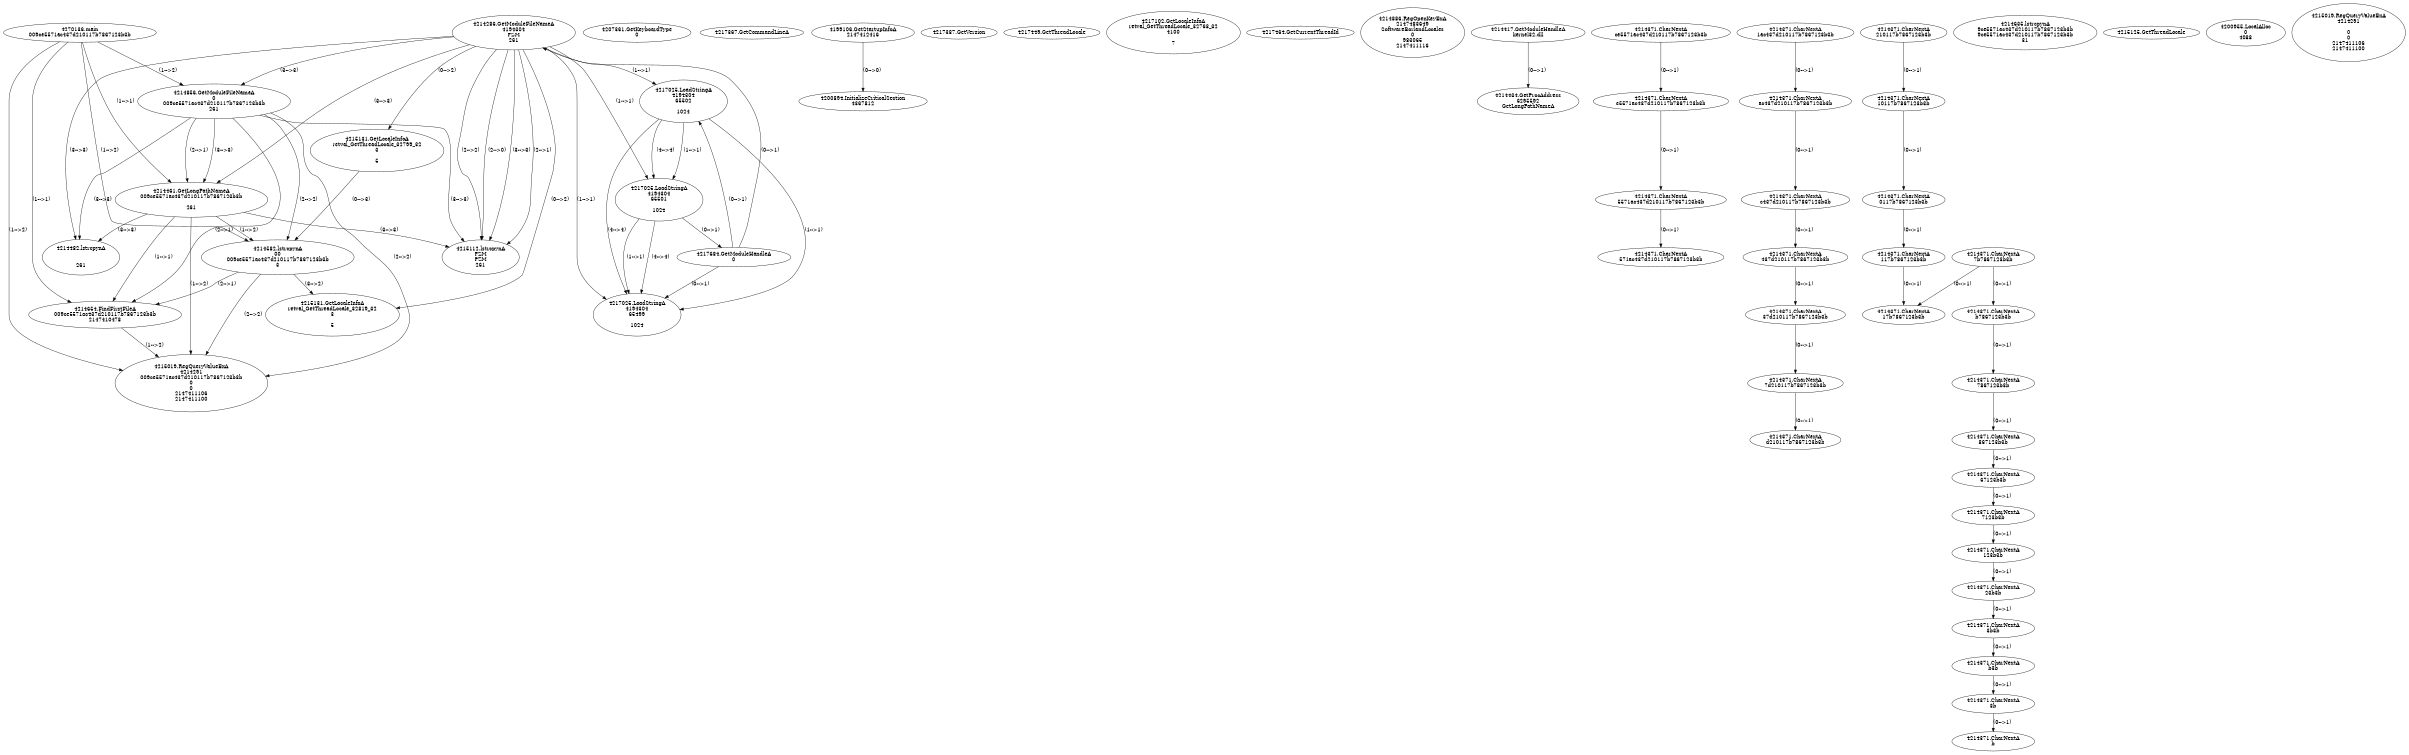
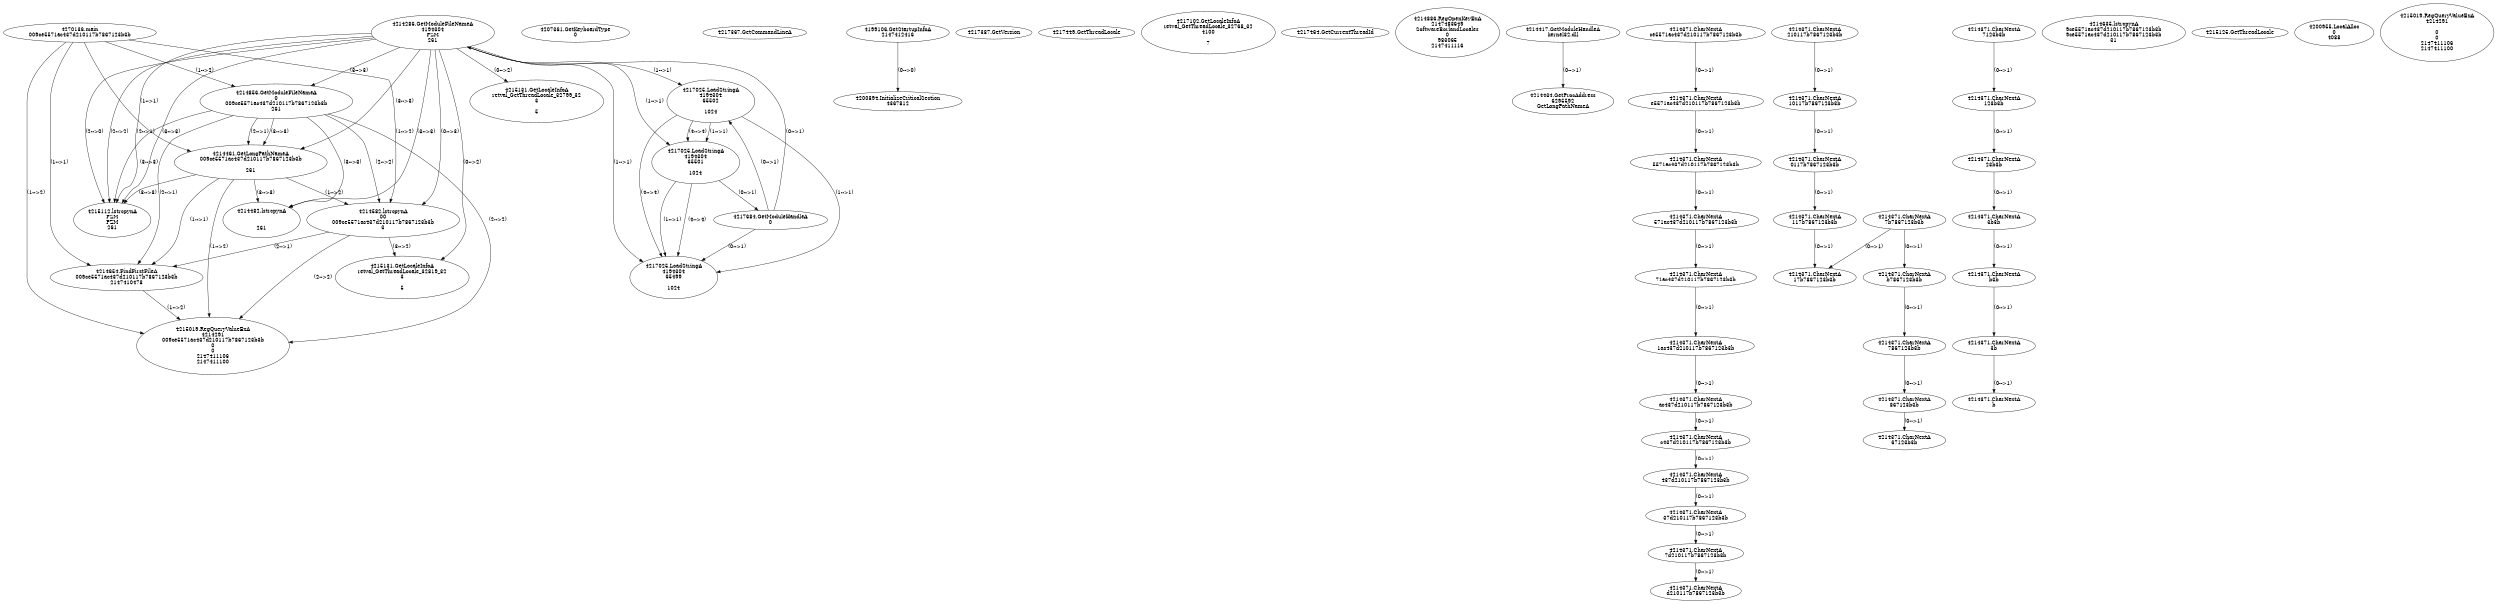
  digraph {
    n1 [label="4270136.main\n009ce5571ac437d210117b7867123b3b"]
    n2 [label="4214856.GetModuleFileNameA\n0\n009ce5571ac437d210117b7867123b3b\n261"]
    n3 [label="4214461.GetLongPathNameA\n009ce5571ac437d210117b7867123b3b\n\n261"]
    n4 [label="4214582.lstrcpynA\n00\n009ce5571ac437d210117b7867123b3b\n3"]
    n5 [label="4214654.FindFirstFileA\n009ce5571ac437d210117b7867123b3b\n2147410478"]
    n6 [label="4215019.RegQueryValueExA\n4214291\n009ce5571ac437d210117b7867123b3b\n0\n0\n2147411106\n2147411100"]
    n7 [label="4215112.lstrcpynA\nPZM\nPZM\n261"]
    n8 [label="4214482.lstrcpynA\n\n\n261"]
    n9 [label="4215131.GetLocaleInfoA\nretval_GetThreadLocale_32819_32\n3\n\n5"]
    n10 [label="4217684.GetModuleHandleA\n0"]
    n11 [label="4214286.GetModuleFileNameA\n4194304\nPZM\n261"]
    n12 [label="4217025.LoadStringA\n4194304\n65502\n\n1024"]
    n13 [label="4217025.LoadStringA\n4194304\n65499\n\n1024"]
    n14 [label="4217025.LoadStringA\n4194304\n65501\n\n1024"]
    n15 [label="4215131.GetLocaleInfoA\nretval_GetThreadLocale_32799_32\n3\n\n5"]
    n16 [label="4207361.GetKeyboardType\n0"]
    n17 [label="4217367.GetCommandLineA\n"]
    n18 [label="4199106.GetStartupInfoA\n2147412416"]
    n19 [label="4200894.InitializeCriticalSection\n4367812"]
    n20 [label="4217387.GetVersion\n"]
    n21 [label="4217449.GetThreadLocale\n"]
    n22 [label="4217102.GetLocaleInfoA\nretval_GetThreadLocale_32768_32\n4100\n\n7"]
    n23 [label="4217464.GetCurrentThreadId\n"]
    n24 [label="4214886.RegOpenKeyExA\n2147483649\nSoftware\Borland\Locales\n0\n983065\n2147411116"]
    n25 [label="4214417.GetModuleHandleA\nkernel32.dll"]
    n26 [label="4214434.GetProcAddress\n6295592\nGetLongPathNameA"]
    n27 [label="4214371.CharNextA\nce5571ac437d210117b7867123b3b"]
    n28 [label="4214371.CharNextA\ne5571ac437d210117b7867123b3b"]
    n29 [label="4214371.CharNextA\n5571ac437d210117b7867123b3b"]
    n30 [label="4214371.CharNextA\n571ac437d210117b7867123b3b"]
+   n31 [label="4214371.CharNextA\n71ac437d210117b7867123b3b"]
    n32 [label="4214371.CharNextA\n1ac437d210117b7867123b3b"]
    n33 [label="4214371.CharNextA\nac437d210117b7867123b3b"]
    n34 [label="4214371.CharNextA\nc437d210117b7867123b3b"]
    n35 [label="4214371.CharNextA\n437d210117b7867123b3b"]
    n36 [label="4214371.CharNextA\n37d210117b7867123b3b"]
    n37 [label="4214371.CharNextA\n7d210117b7867123b3b"]
    n38 [label="4214371.CharNextA\nd210117b7867123b3b"]
    n39 [label="4214371.CharNextA\n210117b7867123b3b"]
    n40 [label="4214371.CharNextA\n10117b7867123b3b"]
    n41 [label="4214371.CharNextA\n0117b7867123b3b"]
    n42 [label="4214371.CharNextA\n117b7867123b3b"]
    n43 [label="4214371.CharNextA\n17b7867123b3b"]
    n44 [label="4214371.CharNextA\n7b7867123b3b"]
    n45 [label="4214371.CharNextA\nb7867123b3b"]
    n46 [label="4214371.CharNextA\n7867123b3b"]
    n47 [label="4214371.CharNextA\n867123b3b"]
    n48 [label="4214371.CharNextA\n67123b3b"]
    n49 [label="4214371.CharNextA\n7123b3b"]
    n50 [label="4214371.CharNextA\n123b3b"]
    n51 [label="4214371.CharNextA\n23b3b"]
    n52 [label="4214371.CharNextA\n3b3b"]
    n53 [label="4214371.CharNextA\nb3b"]
    n54 [label="4214371.CharNextA\n3b"]
    n55 [label="4214371.CharNextA\nb"]
    n56 [label="4214635.lstrcpynA\n9ce5571ac437d210117b7867123b3b\n9ce5571ac437d210117b7867123b3b\n31"]
    n57 [label="4215125.GetThreadLocale\n"]
    n58 [label="4200955.LocalAlloc\n0\n4088"]
    n59 [label="4215019.RegQueryValueExA\n4214291\n\n0\n0\n2147411106\n2147411100"]
    n1 -> n2 [label="(1-->2)"]
    n1 -> n3 [label="(1-->1)"]
    n1 -> n4 [label="(1-->2)"]
    n1 -> n5 [label="(1-->1)"]
    n1 -> n6 [label="(1-->2)"]
    n2 -> n3 [label="(2-->1)"]
    n2 -> n3 [label="(3-->3)"]
    n2 -> n4 [label="(2-->2)"]
    n2 -> n5 [label="(2-->1)"]
    n2 -> n6 [label="(2-->2)"]
    n2 -> n7 [label="(3-->3)"]
    n2 -> n8 [label="(3-->3)"]
    n3 -> n4 [label="(1-->2)"]
    n3 -> n5 [label="(1-->1)"]
    n3 -> n6 [label="(1-->2)"]
    n3 -> n7 [label="(3-->3)"]
    n3 -> n8 [label="(3-->3)"]
    n4 -> n5 [label="(2-->1)"]
    n4 -> n6 [label="(2-->2)"]
    n4 -> n9 [label="(3-->2)"]
    n5 -> n6 [label="(1-->2)"]
    n10 -> n11 [label="(0-->1)"]
    n10 -> n12 [label="(0-->1)"]
    n10 -> n13 [label="(0-->1)"]
    n11 -> n2 [label="(3-->3)"]
    n11 -> n3 [label="(3-->3)"]
-   n15 -> n4 [label="(0-->3)"]
+   n11 -> n4 [label="(0-->3)"]
    n11 -> n7 [label="(2-->1)"]
    n11 -> n7 [label="(2-->2)"]
    n11 -> n7 [label="(3-->3)"]
    n11 -> n7 [label="(2-->0)"]
    n11 -> n8 [label="(3-->3)"]
    n11 -> n9 [label="(0-->2)"]
    n11 -> n12 [label="(1-->1)"]
    n11 -> n13 [label="(1-->1)"]
    n11 -> n14 [label="(1-->1)"]
    n11 -> n15 [label="(0-->2)"]
    n12 -> n13 [label="(1-->1)"]
    n12 -> n13 [label="(4-->4)"]
    n12 -> n14 [label="(1-->1)"]
    n12 -> n14 [label="(4-->4)"]
    n14 -> n10 [label="(0-->1)"]
    n14 -> n13 [label="(1-->1)"]
    n14 -> n13 [label="(4-->4)"]
    n18 -> n19 [label="(0-->0)"]
    n25 -> n26 [label="(0-->1)"]
    n27 -> n28 [label="(0-->1)"]
    n28 -> n29 [label="(0-->1)"]
    n29 -> n30 [label="(0-->1)"]
+   n30 -> n31 [label="(0-->1)"]
+   n31 -> n32 [label="(0-->1)"]
    n32 -> n33 [label="(0-->1)"]
    n33 -> n34 [label="(0-->1)"]
    n34 -> n35 [label="(0-->1)"]
    n35 -> n36 [label="(0-->1)"]
    n36 -> n37 [label="(0-->1)"]
    n37 -> n38 [label="(0-->1)"]
    n39 -> n40 [label="(0-->1)"]
    n40 -> n41 [label="(0-->1)"]
    n41 -> n42 [label="(0-->1)"]
    n42 -> n43 [label="(0-->1)"]
    n44 -> n43 [label="(0-->1)"]
    n44 -> n45 [label="(0-->1)"]
    n45 -> n46 [label="(0-->1)"]
    n46 -> n47 [label="(0-->1)"]
    n47 -> n48 [label="(0-->1)"]
-   n48 -> n49 [label="(0-->1)"]
    n49 -> n50 [label="(0-->1)"]
    n50 -> n51 [label="(0-->1)"]
    n51 -> n52 [label="(0-->1)"]
    n52 -> n53 [label="(0-->1)"]
    n53 -> n54 [label="(0-->1)"]
    n54 -> n55 [label="(0-->1)"]
  }
